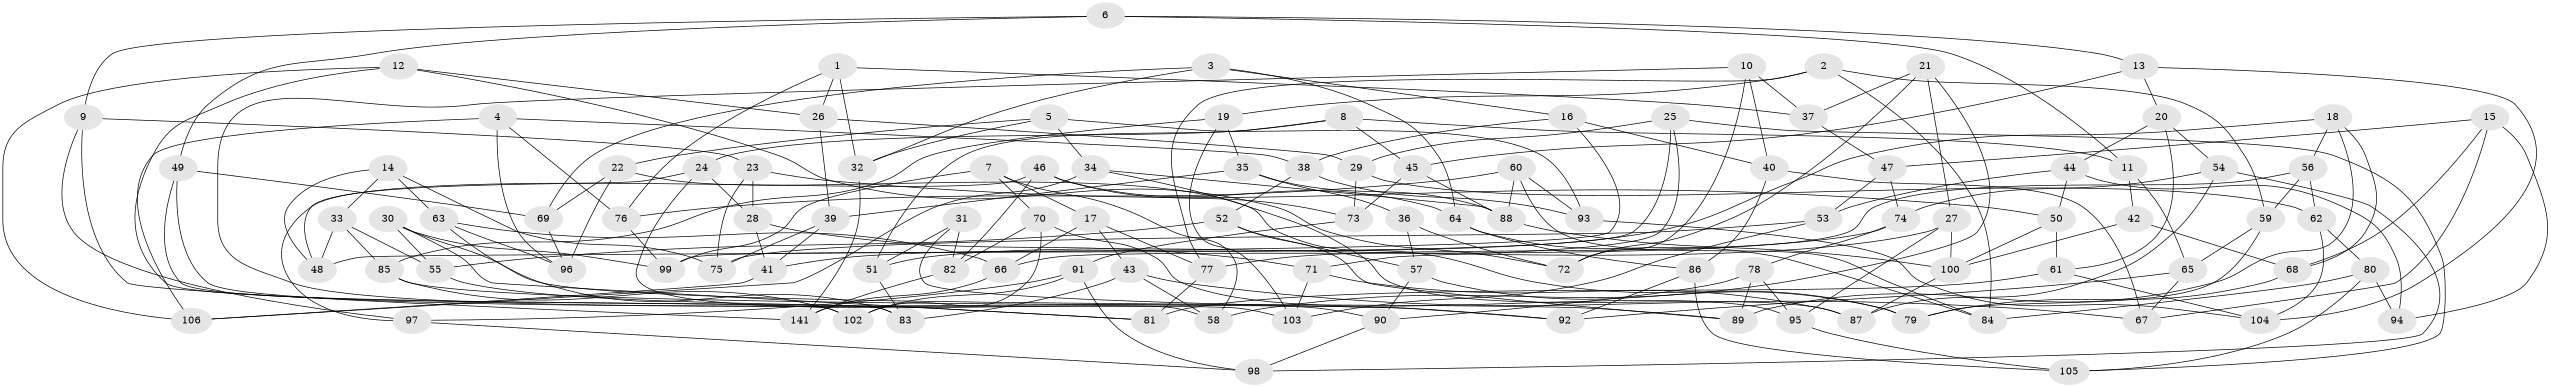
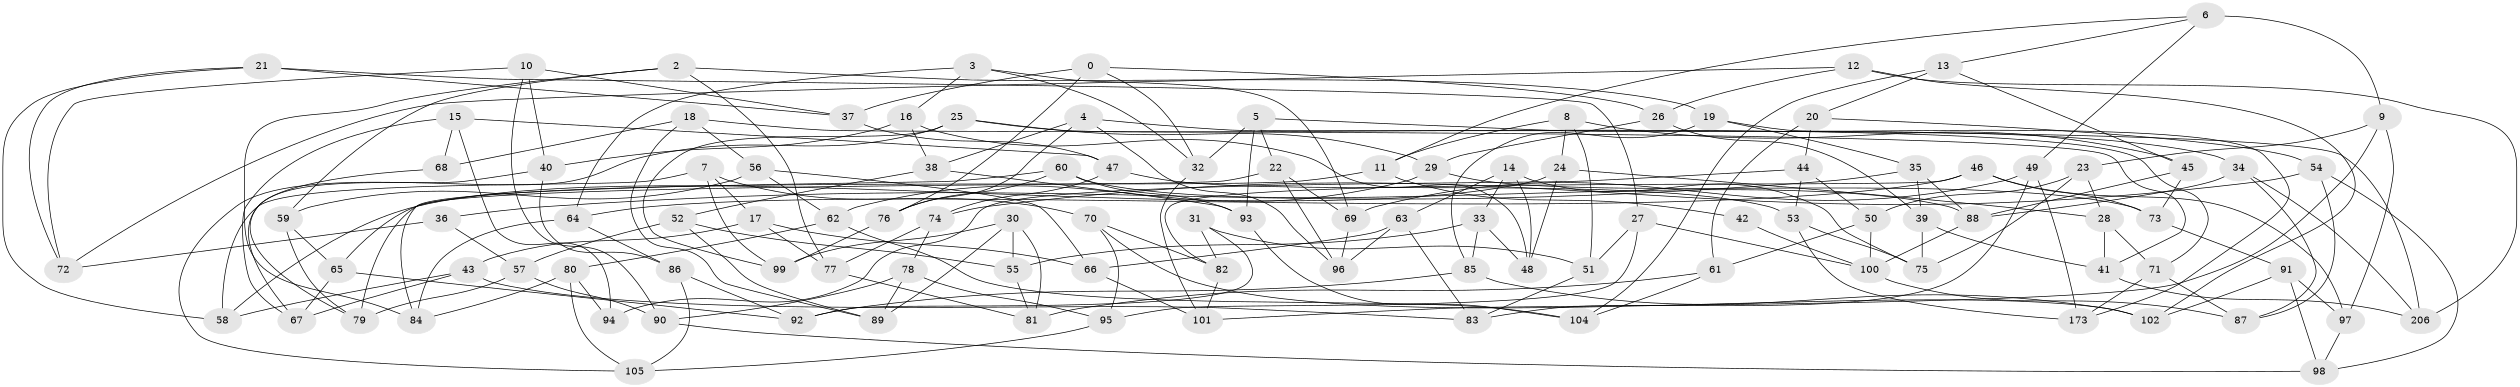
  graph {
    node [color=gray90 style=filled]
-   1
+   1 [label=0]
    26
    32
    37
    76
    29
    39
-   101 [label=141]
+   101
    47
    99
    2
    19
    59
    77
    84
    35
    85
-   103
+   103 [label=173]
    65
    79
    81
    3
    16
    64
    69
    38
    40
    48
    86
    96
    4
-   106
+   106 [label=206]
    93
    52
    5
    22
    34
    87
    88
    104
    6
    9
    11
    13
    49
    23
    97
    42
    45
    20
    83
    7
    17
    58
    70
    43
    66
    102
    95
    82
    8
    24
    51
    28
    73
    75
    50
    98
    10
    72
    90
    67
    68
    100
    92
    12
    44
    54
    61
    14
    33
    63
    55
    15
    94
    53
    74
    18
    41
    56
    89
    62
    36
    21
    27
    71
    25
    105
    80
    91
    30
    31
    57
    46
    78
    60
    1 -- 26
    1 -- 32
    1 -- 37
    1 -- 76
    26 -- 29
    26 -- 39
    32 -- 101
    37 -- 47
    76 -- 99
    29 -- 73
    29 -- 62
    39 -- 75
    39 -- 41
    47 -- 53
    47 -- 74
    2 -- 19
    2 -- 59
    2 -- 77
    2 -- 84
    19 -- 35
    19 -- 85
    19 -- 103
    59 -- 65
    59 -- 79
    77 -- 81
    35 -- 39
    35 -- 88
    35 -- 36
    85 -- 102
    85 -- 92
    65 -- 67
    65 -- 92
    3 -- 32
    3 -- 16
    3 -- 64
    3 -- 69
    16 -- 38
    16 -- 40
    16 -- 48
    64 -- 84
    64 -- 86
    69 -- 96
    38 -- 93
    38 -- 52
    40 -- 86
    40 -- 67
    86 -- 92
    86 -- 105
    4 -- 76
    4 -- 38
    4 -- 96
    4 -- 106
    93 -- 104
    52 -- 55
    52 -- 89
    52 -- 57
    5 -- 32
    5 -- 93
    5 -- 22
    5 -- 34
    22 -- 79
    22 -- 69
    22 -- 96
    34 -- 106
    34 -- 87
    34 -- 88
    88 -- 100
    6 -- 9
    6 -- 11
    6 -- 13
    6 -- 49
    9 -- 101
    9 -- 23
    9 -- 97
    11 -- 65
    11 -- 42
    13 -- 104
    13 -- 45
    13 -- 20
    49 -- 103
    49 -- 69
    49 -- 83
    23 -- 28
    23 -- 75
    23 -- 50
    97 -- 98
-   42 -- 68
    42 -- 100
    45 -- 88
    45 -- 73
    20 -- 44
    20 -- 54
    20 -- 61
    7 -- 99
    7 -- 17
    7 -- 58
    7 -- 70
    17 -- 77
    17 -- 43
    17 -- 66
    70 -- 102
    70 -- 95
    70 -- 82
    43 -- 83
    43 -- 58
    43 -- 67
    66 -- 101
    95 -- 105
    82 -- 101
    8 -- 11
    8 -- 45
    8 -- 24
    8 -- 51
    24 -- 48
    24 -- 58
    24 -- 28
    51 -- 83
    28 -- 41
    28 -- 71
    73 -- 91
    50 -- 100
    50 -- 61
    10 -- 37
    10 -- 40
    10 -- 72
    10 -- 90
    90 -- 98
    68 -- 79
    100 -- 87
    12 -- 26
    12 -- 106
    12 -- 102
    12 -- 72
    44 -- 50
    44 -- 94
    44 -- 53
    54 -- 87
    54 -- 98
    54 -- 74
    61 -- 81
    61 -- 104
    14 -- 48
    14 -- 75
    14 -- 33
    14 -- 63
    33 -- 85
    33 -- 48
    33 -- 55
    63 -- 96
    63 -- 83
    63 -- 66
    55 -- 81
    15 -- 47
    15 -- 67
    15 -- 68
    15 -- 94
    53 -- 103
    53 -- 75
    74 -- 77
    74 -- 78
    18 -- 68
    18 -- 41
    18 -- 56
    18 -- 89
    41 -- 106
    56 -- 59
    56 -- 66
    56 -- 62
    62 -- 104
    62 -- 80
    36 -- 72
    36 -- 57
    21 -- 37
    21 -- 58
    21 -- 72
    21 -- 27
    27 -- 95
    27 -- 51
    27 -- 100
    71 -- 103
    71 -- 87
    25 -- 29
    25 -- 99
    25 -- 71
    25 -- 105
    80 -- 84
    80 -- 94
    80 -- 105
    91 -- 97
    91 -- 102
    91 -- 98
    30 -- 99
    30 -- 81
    30 -- 55
    30 -- 89
    31 -- 82
    31 -- 51
    31 -- 92
    57 -- 79
    57 -- 90
    46 -- 64
    46 -- 97
    46 -- 82
    46 -- 73
    78 -- 95
    78 -- 90
    78 -- 89
    60 -- 76
    60 -- 84
    60 -- 93
    60 -- 88
  }
